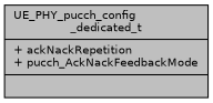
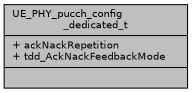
  digraph {
-   n1 [color=black fillcolor=grey75 fontcolor=black fontname=Helvetica fontsize=10 height=0.2 label="{UE_PHY_pucch_config\l_dedicated_t\n|+ ackNackRepetition\l+ pucch_AckNackFeedbackMode\l|}" shape=record style=filled width=0.4]
+   n1 [color=black fillcolor=grey75 fontcolor=black fontname=Helvetica fontsize=10 height=0.2 label="{UE_PHY_pucch_config\l_dedicated_t\n|+ ackNackRepetition\l+ tdd_AckNackFeedbackMode\l|}" shape=record style=filled width=0.4]
  }
